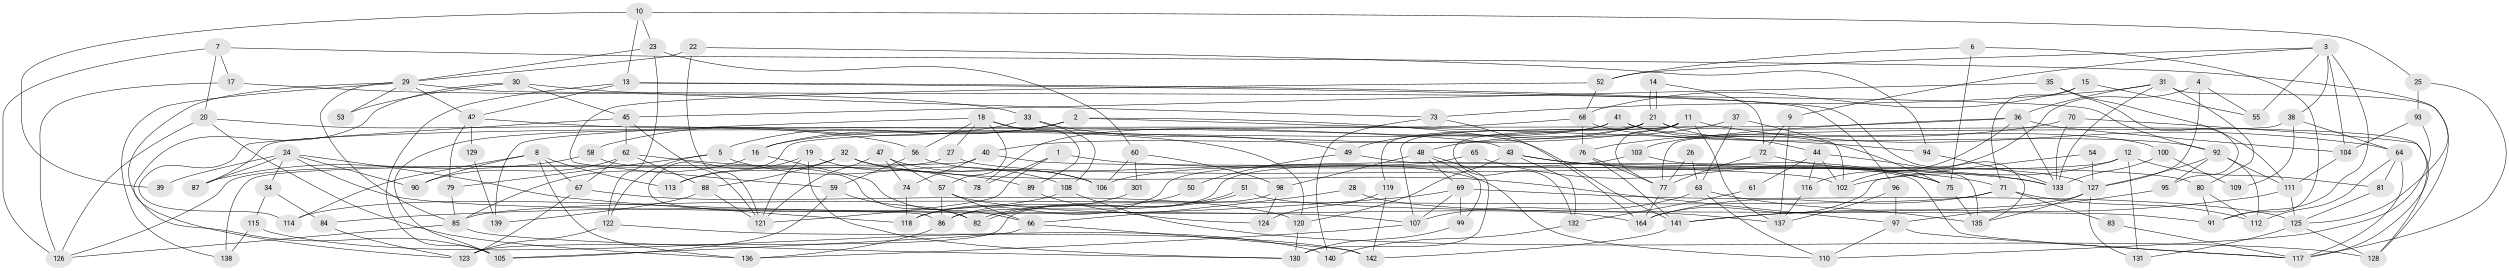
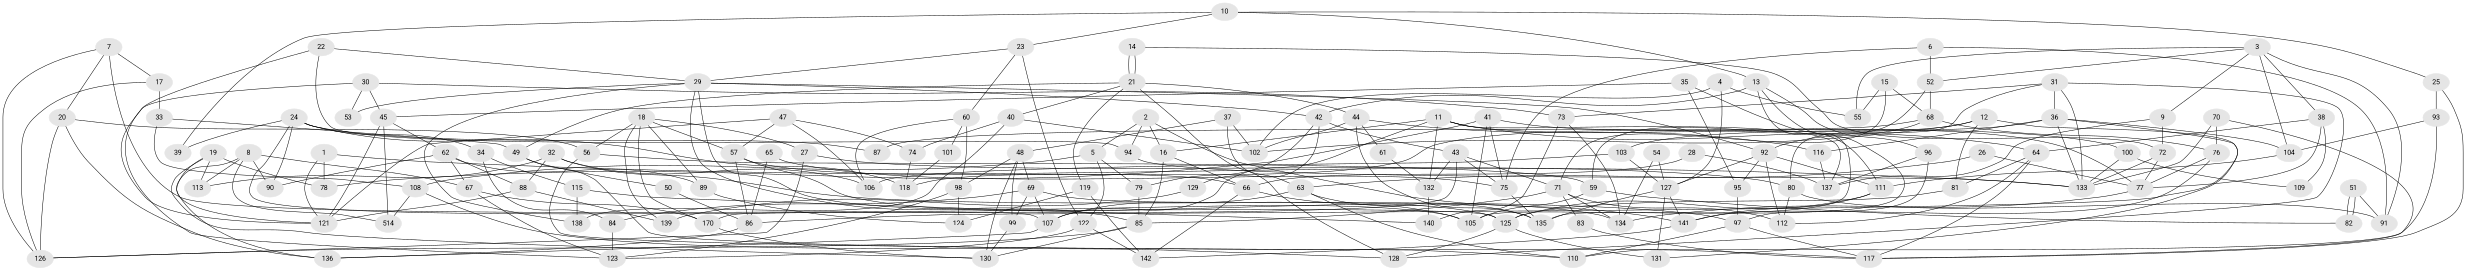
  graph {
    fontname=Roboto
    node [color=gray90 fontname=Roboto style=filled]
    edge [fontname=Roboto]
    1
    78
    121
    133
    2
    5
    16
    94
    141
    79
    108
    122
    66
    85
    142
    3
    9
    38
    52
    55
    91
    104
    72
    137
    64
    77
    109
    68
    59
    111
    4
    102
    127
    131
    135
-   114
+   114 [label=514]
    128
    123
    6
    75
    7
    17
    20
    125
    126
    33
    136
    56
    8
    67
    90
    113
-   120
+   120 [label=170]
    10
    13
    23
    25
    39
    42
    96
    105
    29
    60
    93
    117
    11
    107
    132
    81
    112
-   134 [label=164]
+   134
    140
    12
    118
    43
    129
    97
    14
    21
    40
    44
    49
    119
    15
    71
    87
    92
    76
    83
    130
-   58
    18
    27
    57
    89
    139
    80
    110
    86
    124
    19
    138
    74
    116
    61
    50
    22
    53
    106
    98
-   101 [label=301]
+   101
    24
    34
    84
    115
    26
    63
    28
    95
    30
    45
    73
    62
    31
    36
    103
    32
    88
    82
    35
    37
    48
    69
    99
    41
    100
    51
    47
    54
    65
    70
    1 -- 78
    1 -- 121
    1 -- 133
    2 -- 5
    2 -- 16
    2 -- 94
    2 -- 141
    5 -- 79
    5 -- 108
    5 -- 122
    16 -- 66
    16 -- 85
    94 -- 133
    141 -- 142
    79 -- 85
    108 -- 114
    108 -- 128
    122 -- 142
    122 -- 123
    66 -- 142
    66 -- 105
    85 -- 126
    85 -- 130
    3 -- 9
    3 -- 38
    3 -- 52
    3 -- 55
    3 -- 91
    3 -- 104
    9 -- 72
    9 -- 137
    38 -- 64
    38 -- 77
    38 -- 109
    52 -- 68
    52 -- 59
    104 -- 111
    72 -- 133
    72 -- 77
    64 -- 117
    64 -- 81
    64 -- 112
    77 -- 134
    68 -- 87
    68 -- 92
    68 -- 76
    59 -- 105
    59 -- 82
    111 -- 141
    111 -- 125
    4 -- 55
    4 -- 102
    4 -- 127
    127 -- 141
    127 -- 131
    127 -- 135
    6 -- 52
    6 -- 91
    6 -- 75
    75 -- 135
    7 -- 17
    7 -- 20
    7 -- 125
    7 -- 126
    17 -- 126
    17 -- 33
    20 -- 126
    20 -- 136
    20 -- 56
    125 -- 131
    125 -- 128
    33 -- 108
    33 -- 49
-   33 -- 58
    56 -- 59
    56 -- 110
    8 -- 114
    8 -- 136
    8 -- 67
    8 -- 90
    8 -- 113
    67 -- 123
    67 -- 120
    120 -- 130
    10 -- 13
    10 -- 23
    10 -- 25
    10 -- 39
    13 -- 135
    13 -- 42
    13 -- 96
    13 -- 105
    23 -- 122
    23 -- 29
    23 -- 60
    25 -- 93
    25 -- 117
    42 -- 79
    42 -- 43
    42 -- 129
    96 -- 137
    96 -- 97
    29 -- 85
    29 -- 42
    29 -- 105
    29 -- 92
    29 -- 138
    29 -- 53
    60 -- 106
    60 -- 98
    60 -- 101
    93 -- 104
    93 -- 110
    11 -- 16
    11 -- 137
    11 -- 64
    11 -- 77
    11 -- 107
    11 -- 132
    107 -- 136
    132 -- 140
    81 -- 125
    12 -- 102
    12 -- 131
    12 -- 81
    12 -- 118
    43 -- 75
    43 -- 120
    43 -- 132
    43 -- 71
    129 -- 139
    97 -- 117
    97 -- 110
    14 -- 72
    14 -- 21
    14 -- 21
    21 -- 128
    21 -- 40
    21 -- 44
    21 -- 49
    21 -- 119
    40 -- 102
    40 -- 138
    40 -- 74
    44 -- 102
    44 -- 135
    44 -- 116
    44 -- 61
    49 -- 117
    49 -- 50
    119 -- 142
    119 -- 124
    15 -- 55
    15 -- 68
    15 -- 71
    71 -- 85
    71 -- 112
    71 -- 134
    71 -- 83
    92 -- 111
    92 -- 127
    92 -- 112
    92 -- 95
    76 -- 141
    76 -- 77
    83 -- 117
-   58 -- 87
-   58 -- 82
    18 -- 56
    18 -- 120
    18 -- 27
    18 -- 57
    18 -- 89
    18 -- 139
    27 -- 126
    27 -- 80
    57 -- 66
    57 -- 134
    57 -- 86
    89 -- 124
    80 -- 91
    80 -- 112
    86 -- 136
    19 -- 78
    19 -- 121
    19 -- 113
    19 -- 130
    74 -- 118
    116 -- 137
    61 -- 132
    50 -- 86
    22 -- 121
    22 -- 94
    22 -- 29
    98 -- 123
    98 -- 124
    101 -- 118
    24 -- 90
    24 -- 39
    24 -- 107
    24 -- 118
    24 -- 87
    24 -- 34
    34 -- 84
    34 -- 115
    84 -- 123
    115 -- 140
    115 -- 138
    26 -- 77
    26 -- 63
    63 -- 135
    63 -- 107
    63 -- 110
    28 -- 66
    28 -- 137
    95 -- 97
    30 -- 123
    30 -- 53
    30 -- 45
    30 -- 73
    45 -- 121
    45 -- 114
    45 -- 62
    73 -- 134
    73 -- 140
    62 -- 67
    62 -- 90
    62 -- 89
    62 -- 88
    31 -- 133
    31 -- 128
    31 -- 80
    31 -- 73
    31 -- 36
    36 -- 133
    36 -- 104
    36 -- 86
    36 -- 116
    36 -- 103
    103 -- 127
    103 -- 106
    32 -- 113
    32 -- 97
    32 -- 106
    32 -- 88
    88 -- 121
    88 -- 139
    35 -- 111
    35 -- 95
    35 -- 45
    37 -- 102
    37 -- 63
    37 -- 48
    48 -- 130
    48 -- 98
    48 -- 69
    48 -- 99
    69 -- 125
    69 -- 107
    69 -- 84
    69 -- 99
    99 -- 130
    41 -- 78
    41 -- 75
    41 -- 105
    41 -- 100
    100 -- 133
    100 -- 109
    51 -- 91
    51 -- 82
    51 -- 82
    47 -- 121
    47 -- 57
    47 -- 74
    47 -- 106
    54 -- 127
    54 -- 134
    65 -- 75
    65 -- 86
    70 -- 133
    70 -- 117
    70 -- 76
  }
